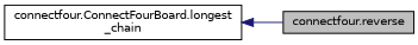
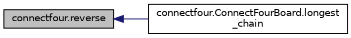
  digraph {
    rankdir=LR
    node [color=black fontname=Helvetica fontsize=10 shape=record style=filled]
    n1 [fillcolor=grey75 fontcolor=black height=0.2 label="connectfour.reverse" width=0.4]
    n2 [fillcolor=white height=0.2 label="connectfour.ConnectFourBoard.longest\l_chain" width=0.4]
-   n2 -> n1 [color=midnightblue dir=back fontname=Helvetica fontsize=10 labelfontname=Helvetica labelfontsize=10 style=solid]
+   n1 -> n2 [color=midnightblue dir=back fontname=Helvetica fontsize=10 labelfontname=Helvetica labelfontsize=10 style=solid]
  }
